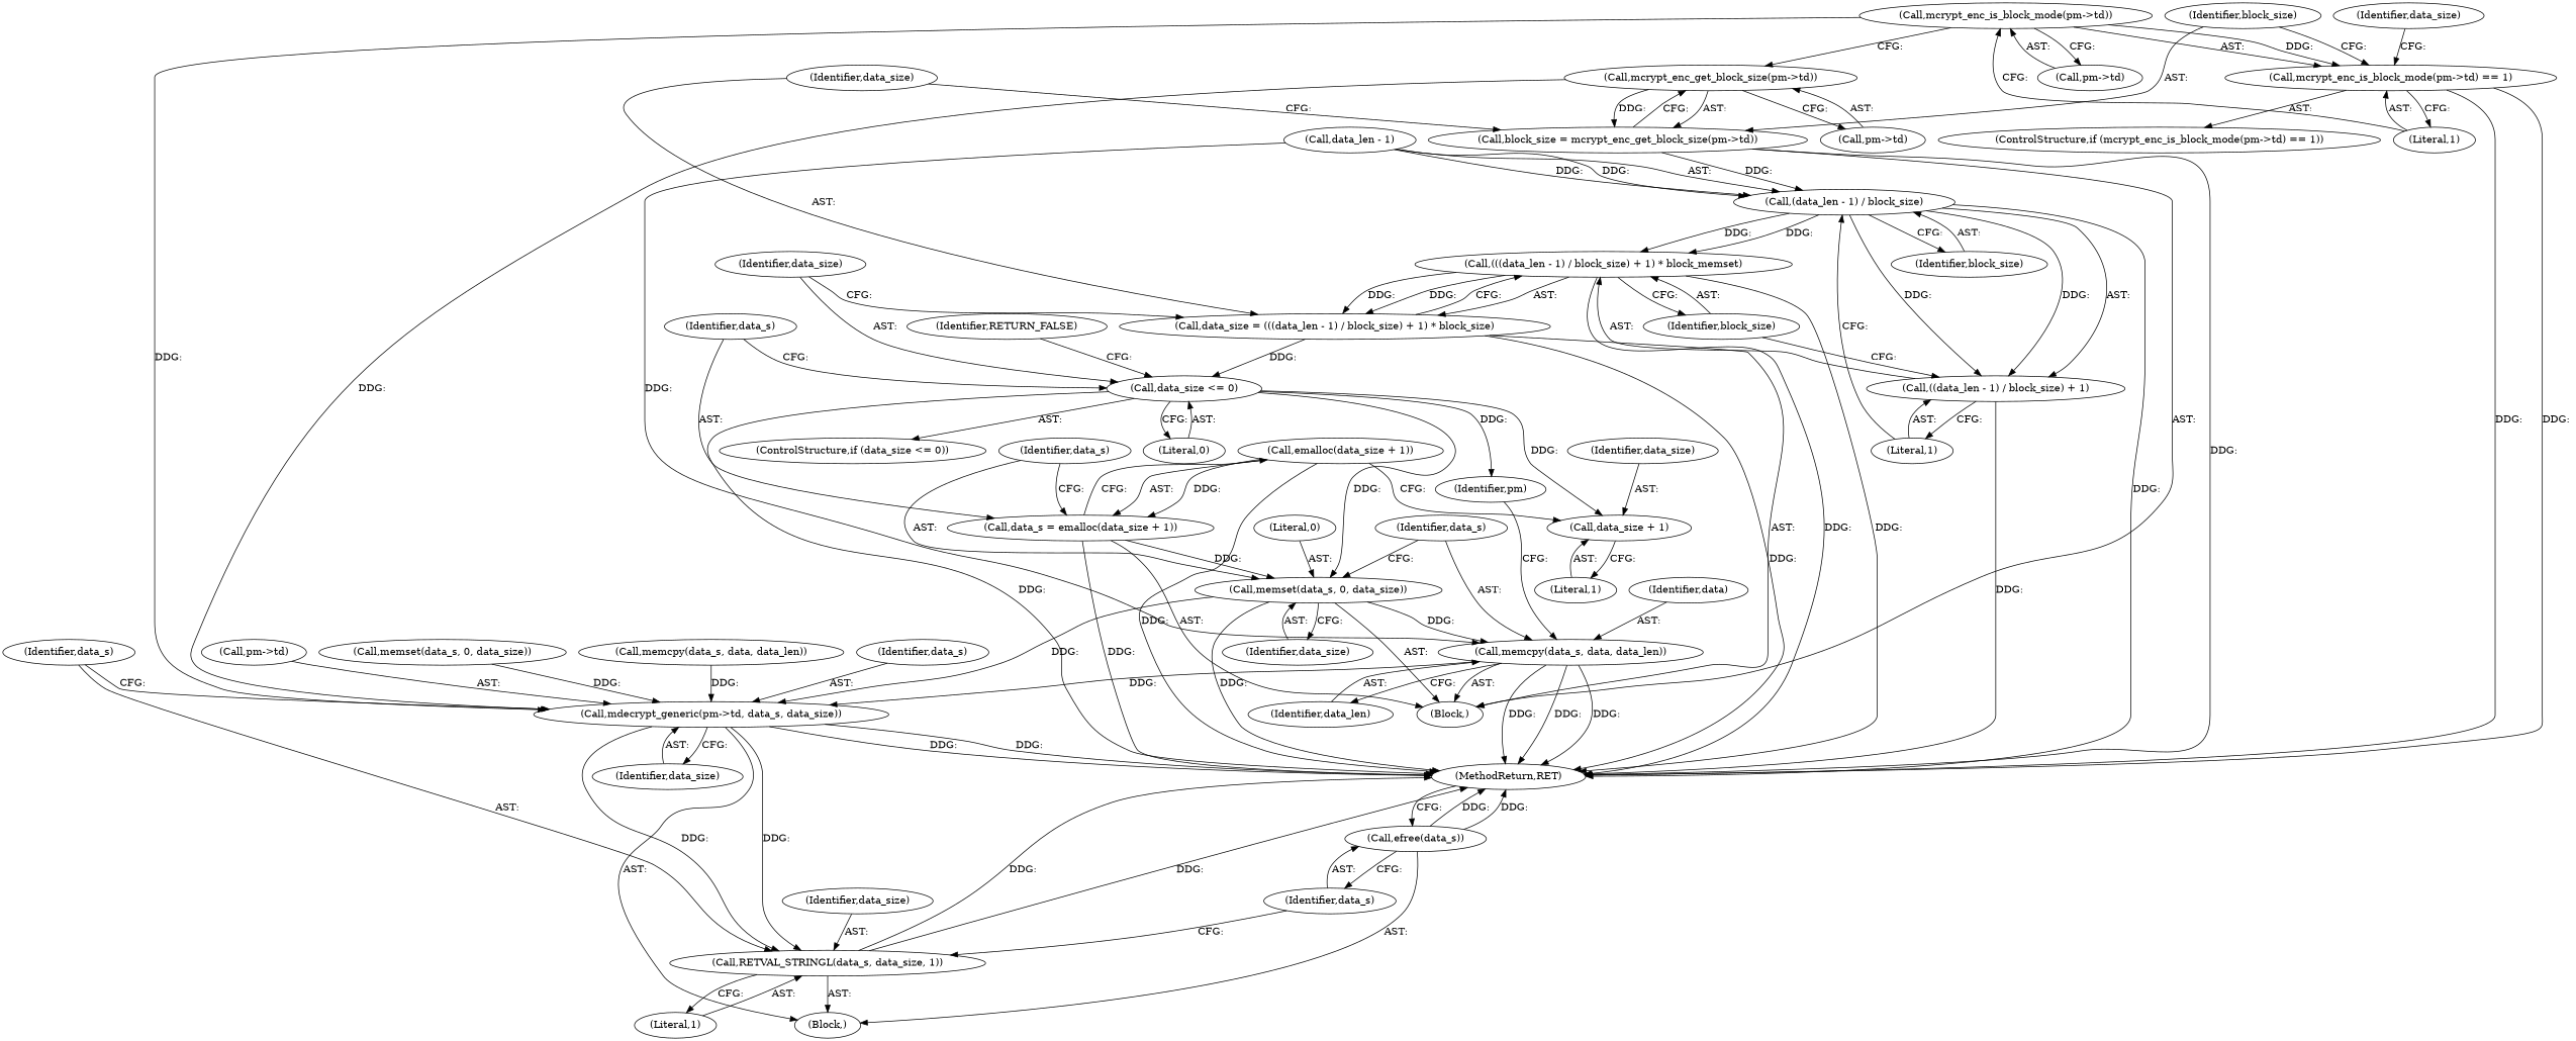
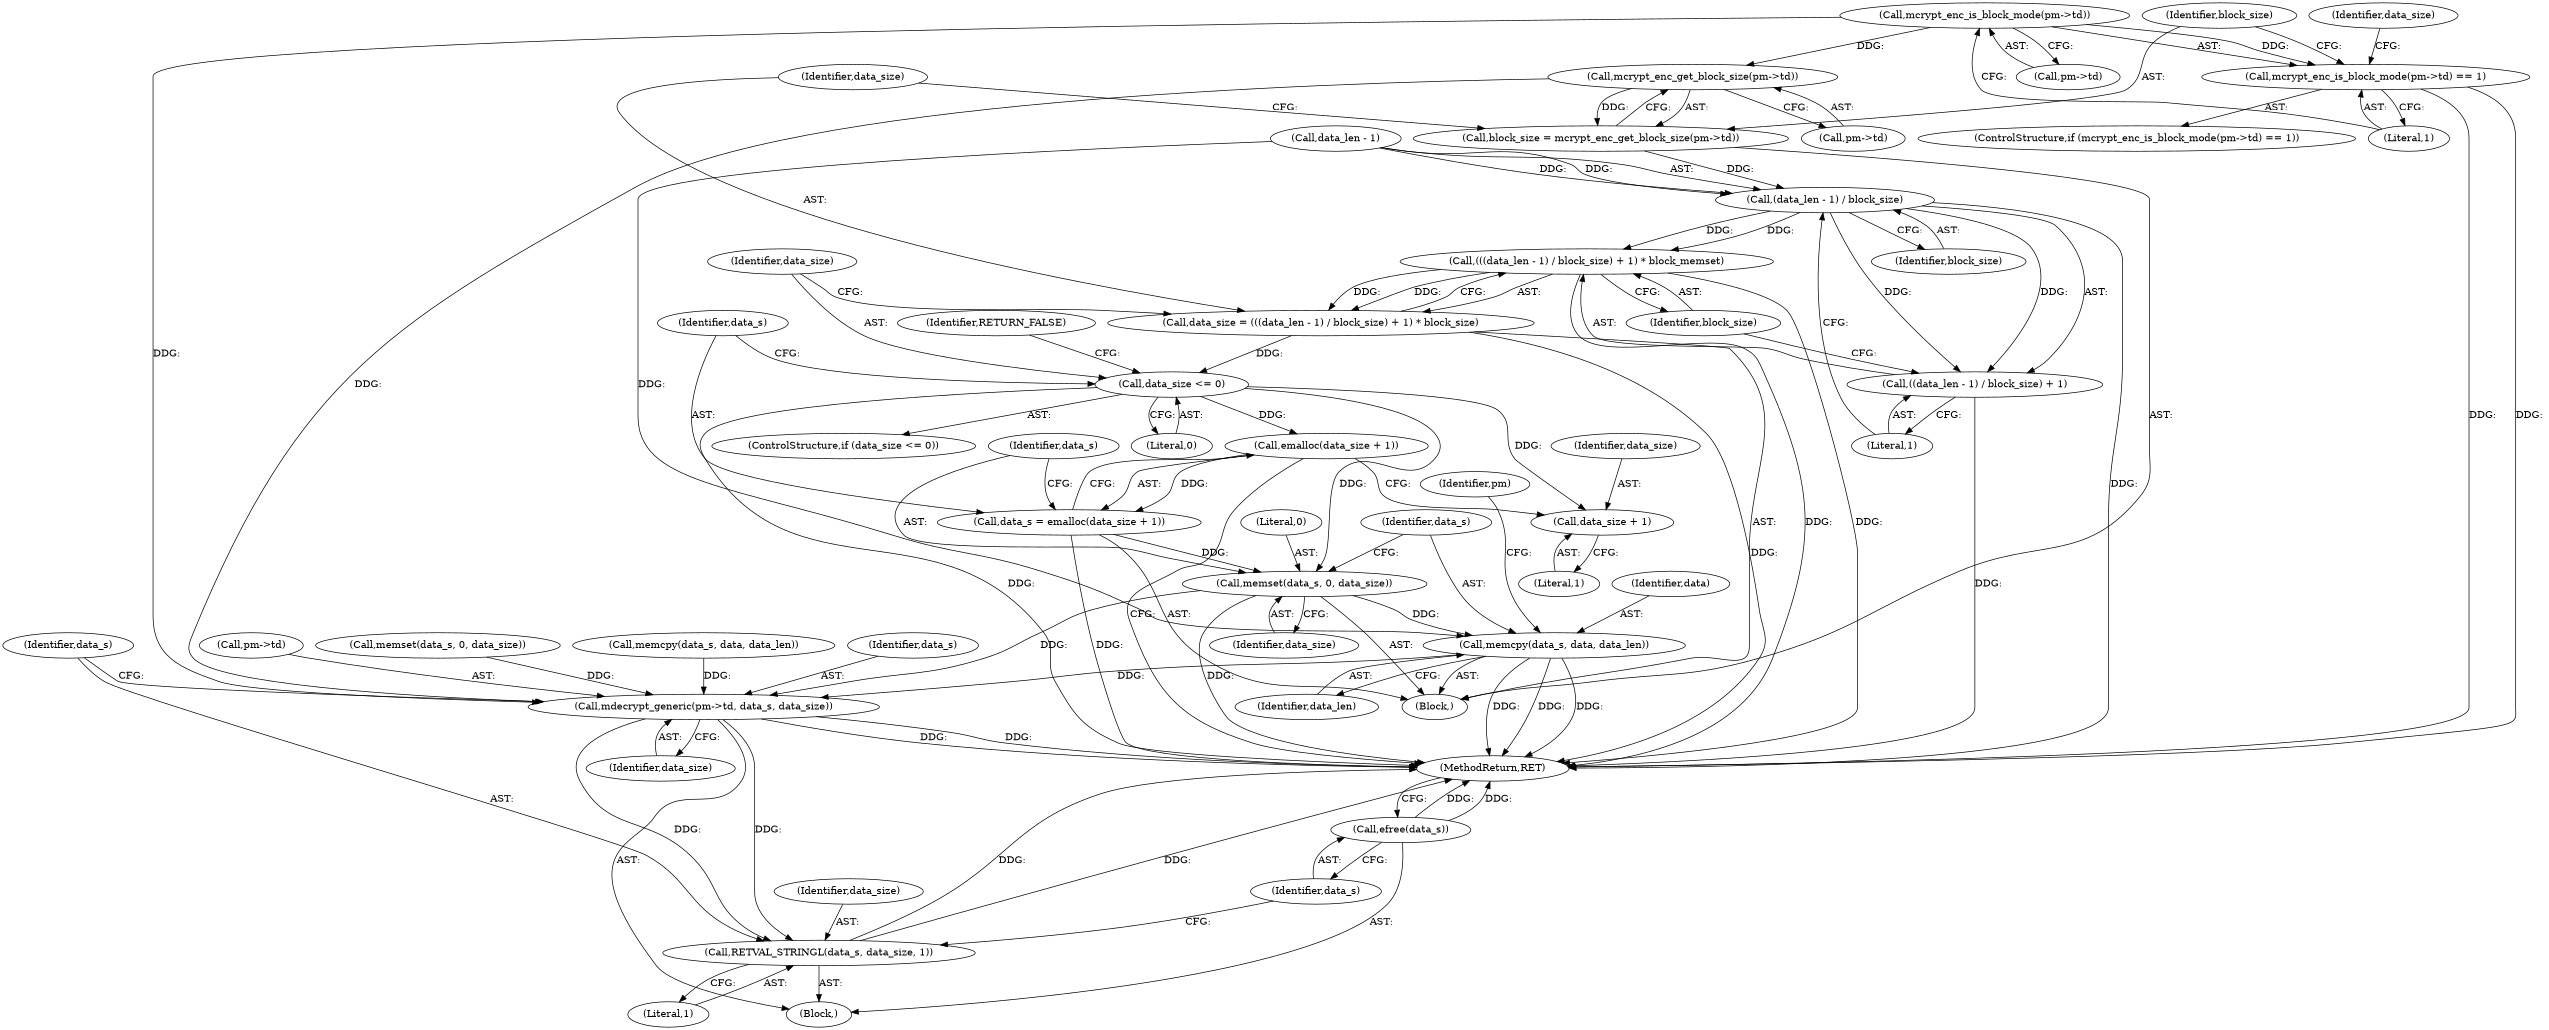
  digraph {
    n1 [label="(Call,mcrypt_enc_is_block_mode(pm->td))"]
    n2 [label="(Call,mcrypt_enc_is_block_mode(pm->td) == 1)"]
    n3 [label="(Call,mcrypt_enc_get_block_size(pm->td))"]
    n4 [label="(Call,mdecrypt_generic(pm->td, data_s, data_size))"]
    n5 [label="(Call,pm->td)"]
    n6 [label="(MethodReturn,RET)"]
    n7 [label="(ControlStructure,if (mcrypt_enc_is_block_mode(pm->td) == 1))"]
    n8 [label="(Literal,1)"]
    n9 [label="(Call,block_size = mcrypt_enc_get_block_size(pm->td))"]
    n10 [label="(Call,pm->td)"]
    n11 [label="(Call,RETVAL_STRINGL(data_s, data_size, 1))"]
    n12 [label="(Identifier,data_size)"]
    n13 [label="(Block,)"]
    n14 [label="(Call,efree(data_s))"]
    n15 [label="(Call,(data_len - 1) / block_size)"]
    n16 [label="(Block,)"]
    n17 [label="(Call,(((data_len - 1) / block_size) + 1) * block_memset)"]
    n18 [label="(Call,((data_len - 1) / block_size) + 1)"]
    n19 [label="(Identifier,block_size)"]
    n20 [label="(Call,data_size = (((data_len - 1) / block_size) + 1) * block_size)"]
    n21 [label="(Identifier,block_size)"]
    n22 [label="(Literal,1)"]
    n23 [label="(Call,data_size <= 0)"]
    n24 [label="(Call,emalloc(data_size + 1))"]
    n25 [label="(Call,memset(data_s, 0, data_size))"]
    n26 [label="(Call,data_size + 1)"]
    n27 [label="(Literal,0)"]
    n28 [label="(ControlStructure,if (data_size <= 0))"]
    n29 [label="(Call,data_s = emalloc(data_size + 1))"]
    n30 [label="(Call,memcpy(data_s, data, data_len))"]
    n31 [label="(Identifier,data_size)"]
    n32 [label="(Literal,1)"]
    n33 [label="(Identifier,data_len)"]
    n34 [label="(Literal,1)"]
    n35 [label="(Identifier,data_s)"]
    n36 [label="(Identifier,data_size)"]
    n37 [label="(Identifier,data_size)"]
    n38 [label="(Call,pm->td)"]
    n39 [label="(Call,memset(data_s, 0, data_size))"]
    n40 [label="(Identifier,data)"]
    n41 [label="(Identifier,data_size)"]
    n42 [label="(Call,data_len - 1)"]
    n43 [label="(Identifier,data_s)"]
    n44 [label="(Literal,0)"]
    n45 [label="(Identifier,data_size)"]
    n46 [label="(Identifier,data_s)"]
    n47 [label="(Call,memcpy(data_s, data, data_len))"]
    n48 [label="(Identifier,pm)"]
    n49 [label="(Identifier,RETURN_FALSE)"]
    n50 [label="(Identifier,data_s)"]
    n51 [label="(Identifier,data_s)"]
    n52 [label="(Identifier,block_size)"]
    n53 [label="(Identifier,data_size)"]
    n54 [label="(Identifier,data_s)"]
    n1 -> n2 [label="AST: "]
    n1 -> n2 [label="DDG: "]
-   n1 -> n3 [label="CFG: "]
+   n1 -> n3 [label="DDG: "]
    n1 -> n4 [label="DDG: "]
    n1 -> n5 [label="CFG: "]
    n2 -> n6 [label="DDG: "]
    n2 -> n6 [label="DDG: "]
    n2 -> n7 [label="AST: "]
    n2 -> n8 [label="CFG: "]
    n3 -> n4 [label="DDG: "]
    n3 -> n9 [label="AST: "]
    n3 -> n9 [label="DDG: "]
    n3 -> n10 [label="CFG: "]
    n4 -> n6 [label="DDG: "]
    n4 -> n6 [label="DDG: "]
    n4 -> n11 [label="DDG: "]
    n4 -> n11 [label="DDG: "]
    n4 -> n12 [label="CFG: "]
    n4 -> n13 [label="AST: "]
    n5 -> n1 [label="AST: "]
    n6 -> n14 [label="CFG: "]
    n8 -> n1 [label="CFG: "]
    n8 -> n2 [label="AST: "]
    n9 -> n3 [label="CFG: "]
-   n9 -> n6 [label="DDG: "]
    n9 -> n15 [label="DDG: "]
    n9 -> n16 [label="AST: "]
    n10 -> n3 [label="AST: "]
    n11 -> n6 [label="DDG: "]
    n11 -> n6 [label="DDG: "]
    n11 -> n13 [label="AST: "]
    n11 -> n34 [label="CFG: "]
    n12 -> n4 [label="AST: "]
    n14 -> n6 [label="DDG: "]
    n14 -> n6 [label="DDG: "]
    n14 -> n13 [label="AST: "]
    n14 -> n35 [label="CFG: "]
    n15 -> n6 [label="DDG: "]
    n15 -> n17 [label="DDG: "]
    n15 -> n17 [label="DDG: "]
    n15 -> n18 [label="AST: "]
    n15 -> n18 [label="DDG: "]
    n15 -> n18 [label="DDG: "]
    n15 -> n19 [label="CFG: "]
    n17 -> n6 [label="DDG: "]
    n17 -> n6 [label="DDG: "]
    n17 -> n20 [label="AST: "]
    n17 -> n20 [label="DDG: "]
    n17 -> n20 [label="DDG: "]
    n17 -> n21 [label="CFG: "]
    n18 -> n6 [label="DDG: "]
    n18 -> n17 [label="AST: "]
    n18 -> n22 [label="CFG: "]
    n19 -> n15 [label="AST: "]
    n20 -> n6 [label="DDG: "]
    n20 -> n16 [label="AST: "]
    n20 -> n17 [label="CFG: "]
    n20 -> n23 [label="DDG: "]
    n21 -> n17 [label="AST: "]
    n21 -> n18 [label="CFG: "]
    n22 -> n15 [label="CFG: "]
    n22 -> n18 [label="AST: "]
    n23 -> n6 [label="DDG: "]
-   n23 -> n48 [label="DDG: "]
+   n23 -> n24 [label="DDG: "]
    n23 -> n25 [label="DDG: "]
    n23 -> n26 [label="DDG: "]
    n23 -> n27 [label="CFG: "]
    n23 -> n28 [label="AST: "]
-   n24 -> n6 [label="DDG: "]
+   n24 -> n6 [label="CFG: "]
    n24 -> n26 [label="CFG: "]
    n24 -> n29 [label="AST: "]
    n24 -> n29 [label="DDG: "]
    n25 -> n4 [label="DDG: "]
    n25 -> n6 [label="DDG: "]
    n25 -> n16 [label="AST: "]
    n25 -> n30 [label="DDG: "]
    n25 -> n31 [label="CFG: "]
    n26 -> n32 [label="CFG: "]
    n27 -> n23 [label="AST: "]
    n29 -> n6 [label="DDG: "]
    n29 -> n16 [label="AST: "]
    n29 -> n24 [label="CFG: "]
    n29 -> n25 [label="DDG: "]
    n30 -> n4 [label="DDG: "]
    n30 -> n6 [label="DDG: "]
    n30 -> n6 [label="DDG: "]
    n30 -> n6 [label="DDG: "]
    n30 -> n16 [label="AST: "]
    n30 -> n33 [label="CFG: "]
    n31 -> n25 [label="AST: "]
    n32 -> n26 [label="AST: "]
    n33 -> n30 [label="AST: "]
    n34 -> n11 [label="AST: "]
    n35 -> n11 [label="CFG: "]
    n35 -> n14 [label="AST: "]
    n36 -> n2 [label="CFG: "]
    n37 -> n9 [label="CFG: "]
    n37 -> n20 [label="AST: "]
    n38 -> n4 [label="AST: "]
    n39 -> n4 [label="DDG: "]
    n40 -> n30 [label="AST: "]
    n41 -> n26 [label="AST: "]
    n42 -> n15 [label="AST: "]
    n42 -> n15 [label="DDG: "]
    n42 -> n15 [label="DDG: "]
    n42 -> n30 [label="DDG: "]
    n43 -> n23 [label="CFG: "]
    n43 -> n29 [label="AST: "]
    n44 -> n25 [label="AST: "]
    n45 -> n11 [label="AST: "]
    n46 -> n25 [label="CFG: "]
    n46 -> n30 [label="AST: "]
    n47 -> n4 [label="DDG: "]
    n48 -> n30 [label="CFG: "]
    n49 -> n23 [label="CFG: "]
    n50 -> n25 [label="AST: "]
    n50 -> n29 [label="CFG: "]
    n51 -> n4 [label="CFG: "]
    n51 -> n11 [label="AST: "]
    n52 -> n2 [label="CFG: "]
    n52 -> n9 [label="AST: "]
    n53 -> n20 [label="CFG: "]
    n53 -> n23 [label="AST: "]
    n54 -> n4 [label="AST: "]
  }
